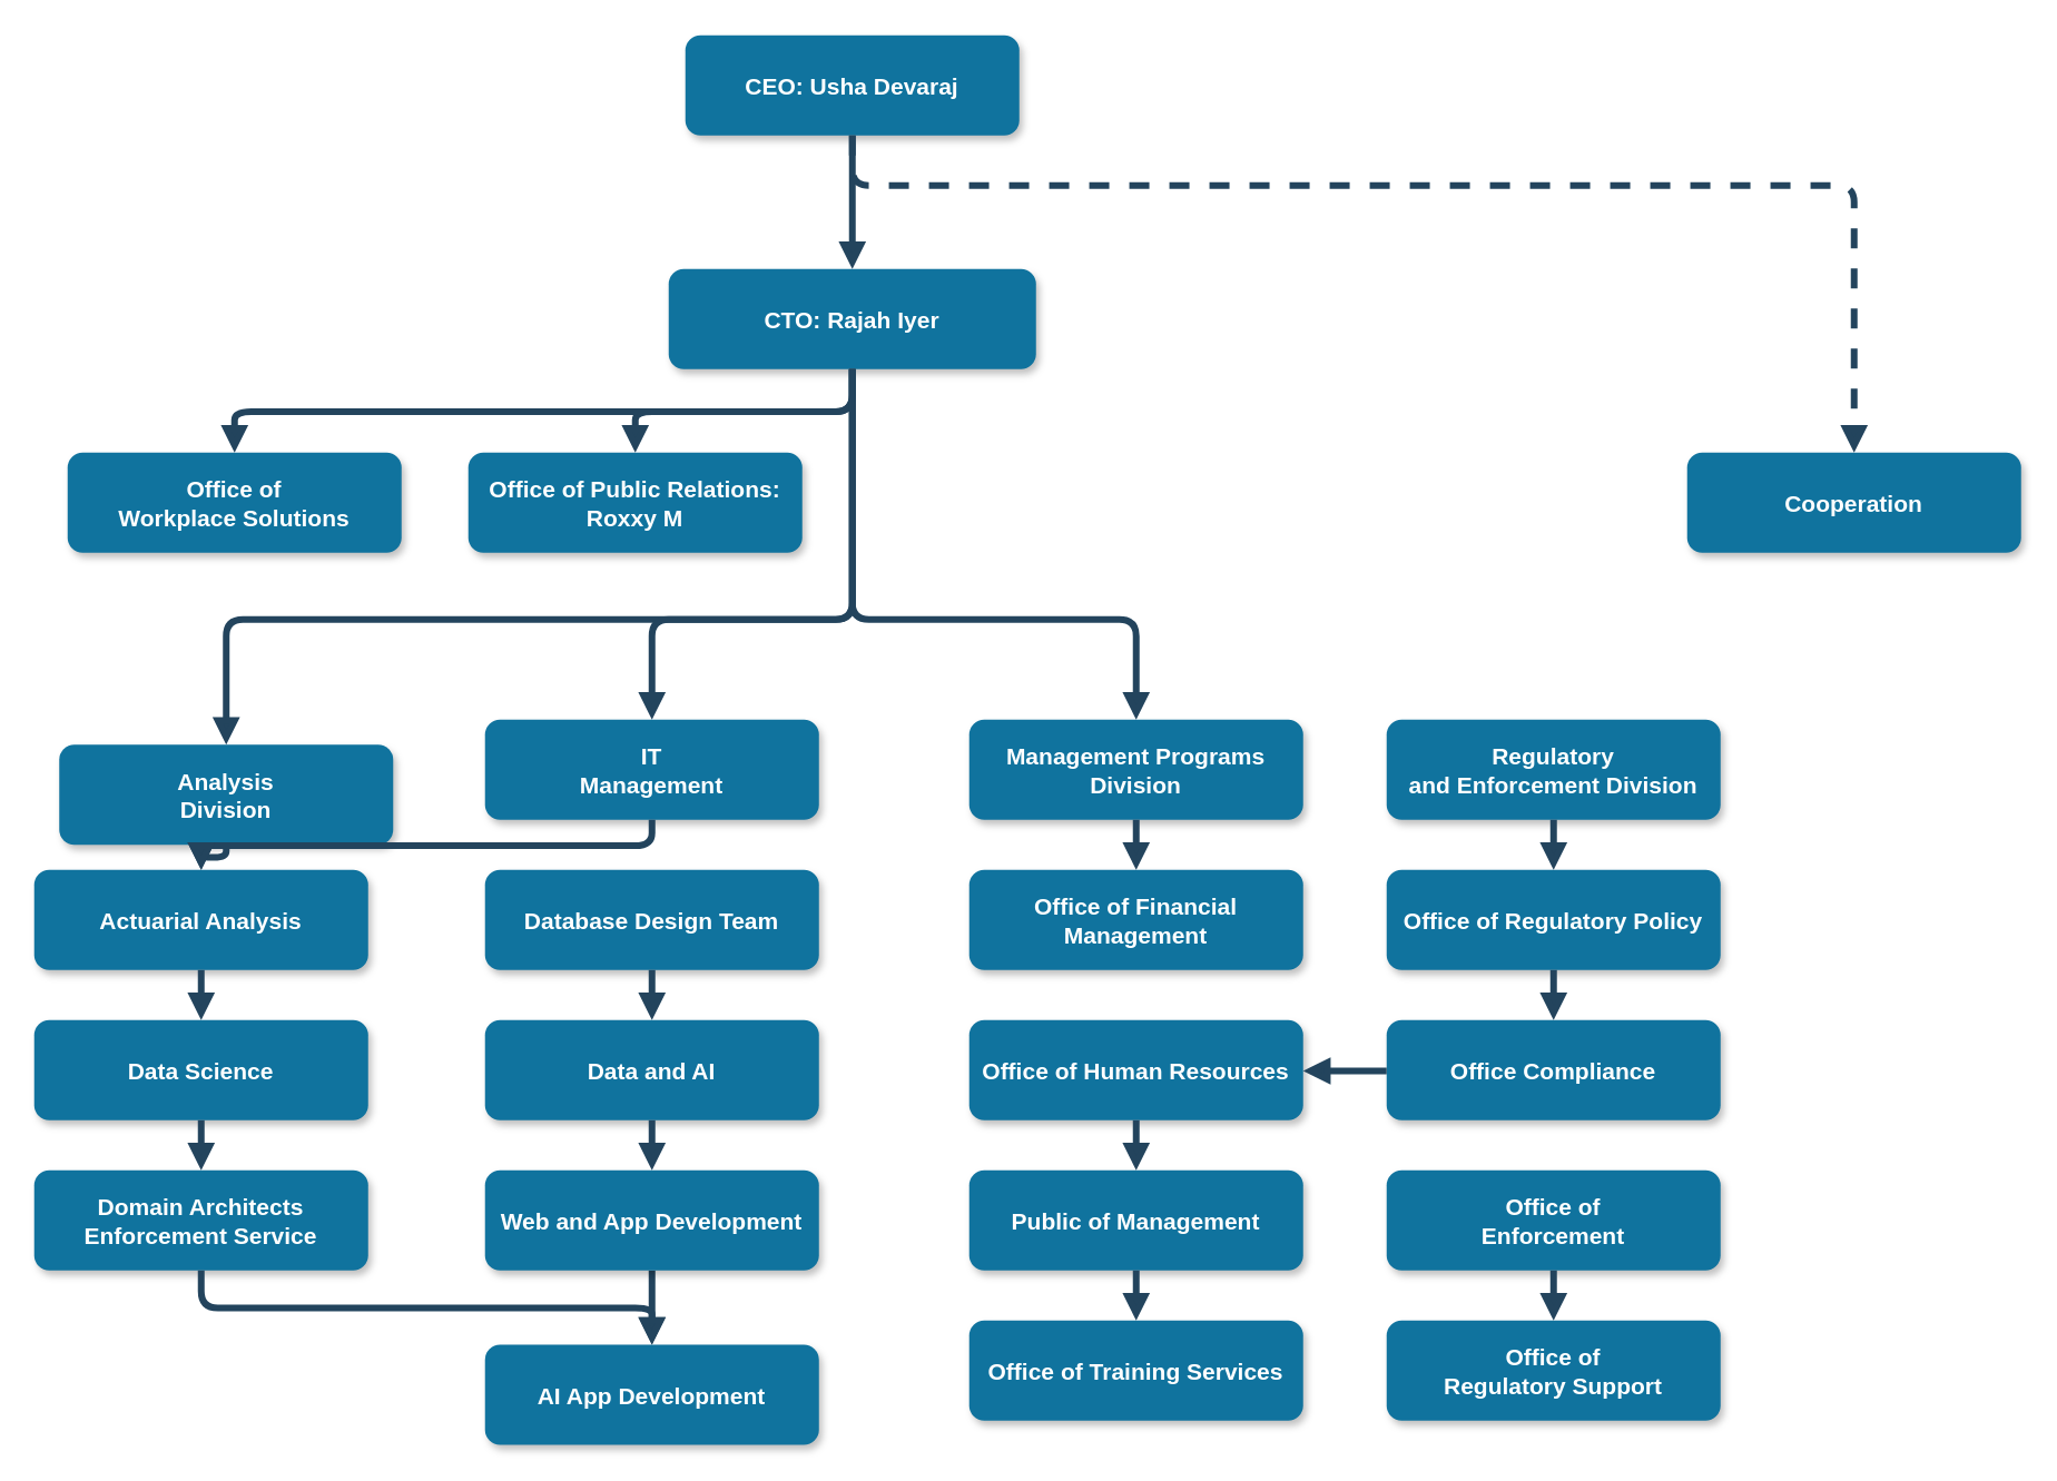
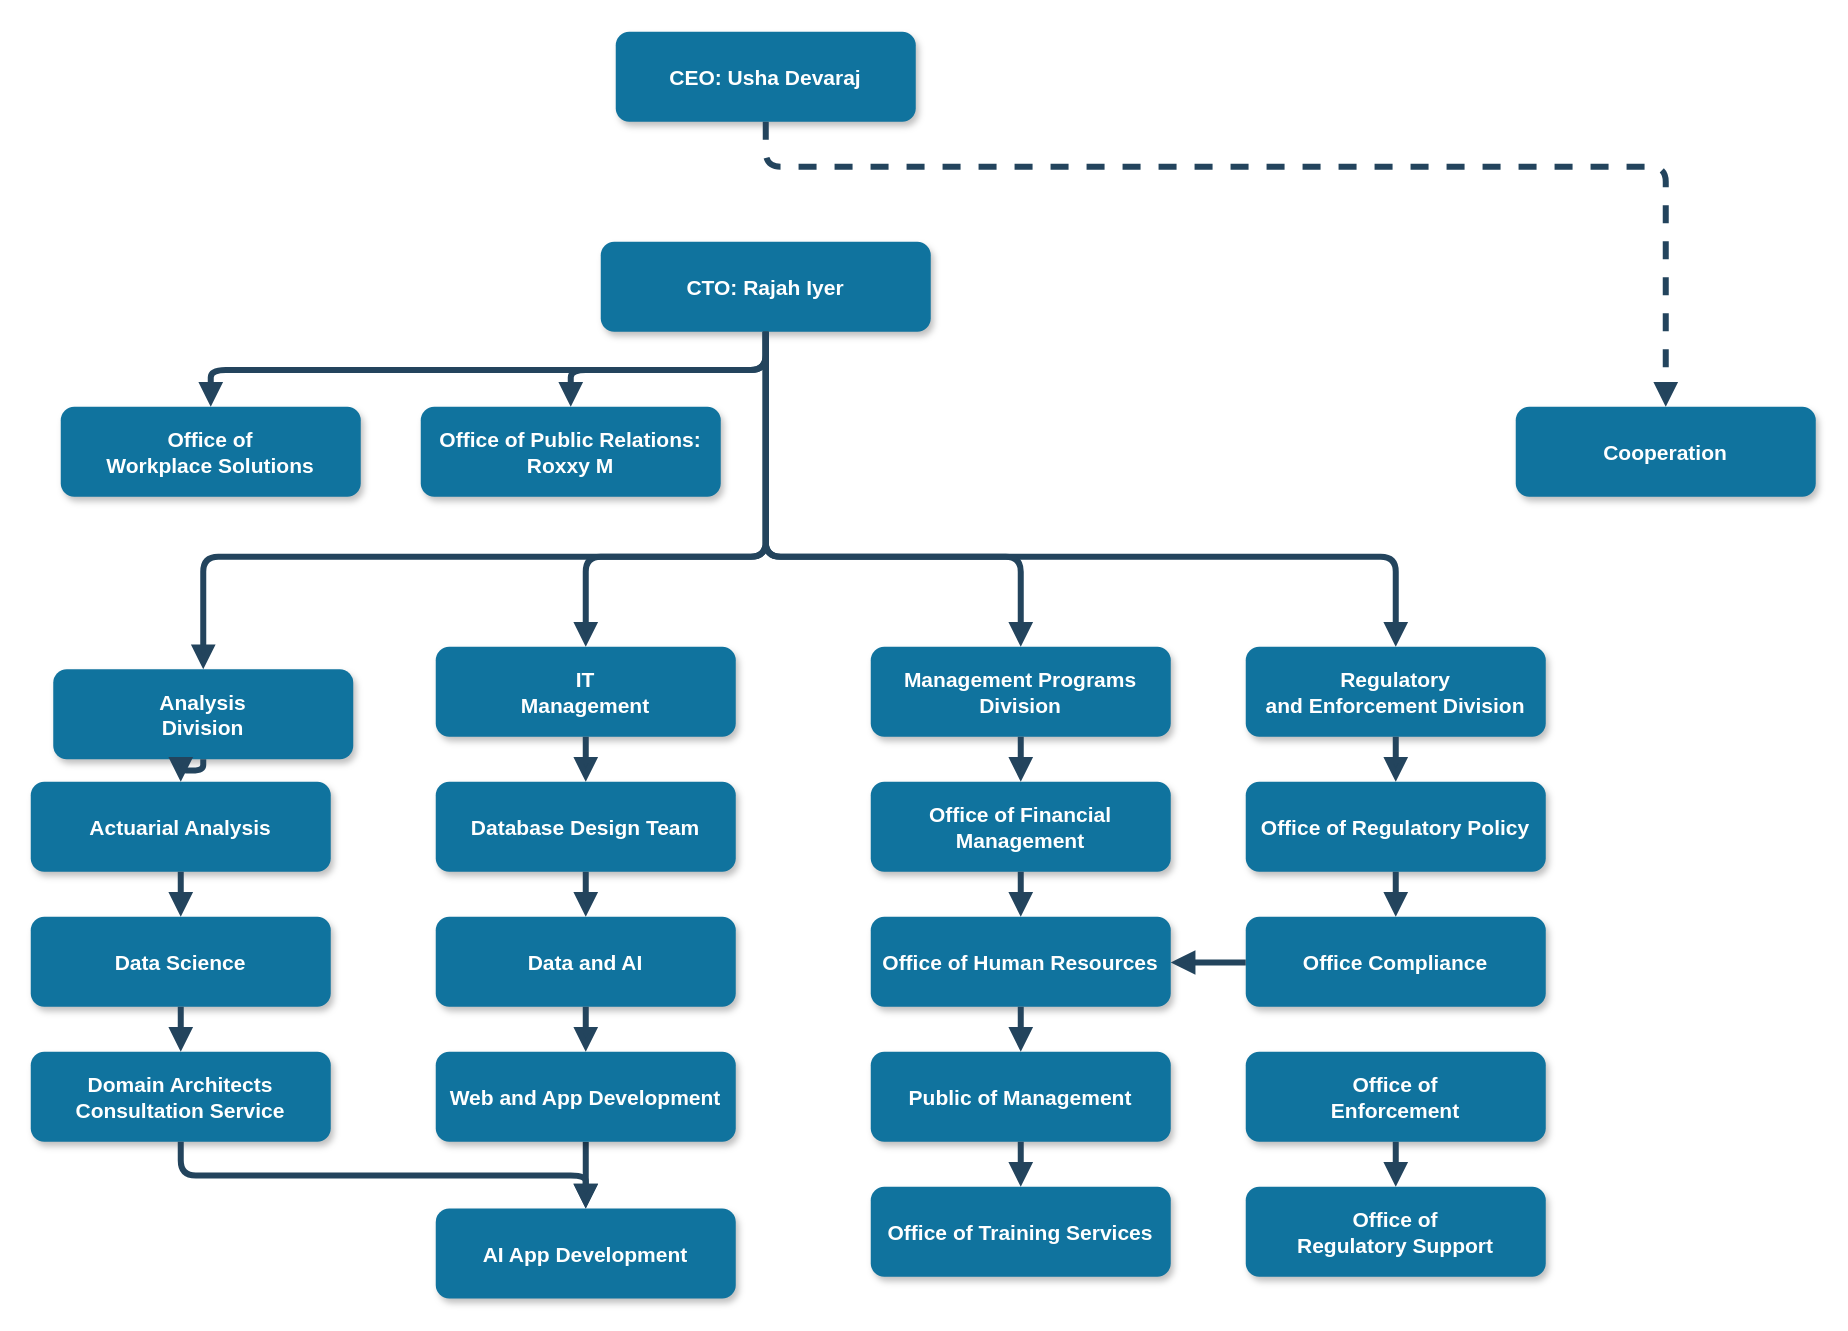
  <mxCell id="0" />
  <mxCell id="1" parent="0" />
  <mxCell id="2" value="CEO: Usha Devaraj" style="rounded=1;fillColor=#10739E;strokeColor=none;shadow=1;gradientColor=none;fontStyle=1;fontColor=#FFFFFF;fontSize=14;" parent="1" vertex="1"><mxGeometry x="410" y="20.5" width="200" height="60" as="geometry" /></mxCell>
  <mxCell id="3" value="CTO: Rajah Iyer" style="rounded=1;fillColor=#10739E;strokeColor=none;shadow=1;gradientColor=none;fontStyle=1;fontColor=#FFFFFF;fontSize=14;" parent="1" vertex="1"><mxGeometry x="400" y="160.5" width="220" height="60" as="geometry" /></mxCell>
  <mxCell id="4" value="Office of &#10;Workplace Solutions" style="rounded=1;fillColor=#10739E;strokeColor=none;shadow=1;gradientColor=none;fontStyle=1;fontColor=#FFFFFF;fontSize=14;" parent="1" vertex="1"><mxGeometry x="40" y="270.5" width="200" height="60" as="geometry" /></mxCell>
  <mxCell id="5" value="Office of Public Relations: &#10;Roxxy M" style="rounded=1;fillColor=#10739E;strokeColor=none;shadow=1;gradientColor=none;fontStyle=1;fontColor=#FFFFFF;fontSize=14;" parent="1" vertex="1"><mxGeometry x="280" y="270.5" width="200" height="60" as="geometry" /></mxCell>
  <mxCell id="6" value="Cooperation" style="rounded=1;fillColor=#10739E;strokeColor=none;shadow=1;gradientColor=none;fontStyle=1;fontColor=#FFFFFF;fontSize=14;" parent="1" vertex="1"><mxGeometry x="1010" y="270.5" width="200" height="60" as="geometry" /></mxCell>
  <mxCell id="7" value="Analysis &#10;Division" style="rounded=1;fillColor=#10739E;strokeColor=none;shadow=1;gradientColor=none;fontStyle=1;fontColor=#FFFFFF;fontSize=14;" parent="1" vertex="1"><mxGeometry x="35" y="445.5" width="200" height="60" as="geometry" /></mxCell>
  <mxCell id="8" value="Actuarial Analysis" style="rounded=1;fillColor=#10739E;strokeColor=none;shadow=1;gradientColor=none;fontStyle=1;fontColor=#FFFFFF;fontSize=14;" parent="1" vertex="1"><mxGeometry x="20" y="520.5" width="200" height="60" as="geometry" /></mxCell>
  <mxCell id="9" value="Data Science" style="rounded=1;fillColor=#10739E;strokeColor=none;shadow=1;gradientColor=none;fontStyle=1;fontColor=#FFFFFF;fontSize=14;" parent="1" vertex="1"><mxGeometry x="20" y="610.5" width="200" height="60" as="geometry" /></mxCell>
- <mxCell id="10" value="Domain Architects&#10;Enforcement Service" style="rounded=1;fillColor=#10739E;strokeColor=none;shadow=1;gradientColor=none;fontStyle=1;fontColor=#FFFFFF;fontSize=14;" parent="1" vertex="1"><mxGeometry x="20" y="700.5" width="200" height="60" as="geometry" /></mxCell>
+ <mxCell id="10" value="Domain Architects&#10;Consultation Service" style="rounded=1;fillColor=#10739E;strokeColor=none;shadow=1;gradientColor=none;fontStyle=1;fontColor=#FFFFFF;fontSize=14;" parent="1" vertex="1"><mxGeometry x="20" y="700.5" width="200" height="60" as="geometry" /></mxCell>
  <mxCell id="11" value="AI App Development" style="rounded=1;fillColor=#10739E;strokeColor=none;shadow=1;gradientColor=none;fontStyle=1;fontColor=#FFFFFF;fontSize=14;" parent="1" vertex="1"><mxGeometry x="290" y="805" width="200" height="60" as="geometry" /></mxCell>
  <mxCell id="12" value="IT&#10;Management" style="rounded=1;fillColor=#10739E;strokeColor=none;shadow=1;gradientColor=none;fontStyle=1;fontColor=#FFFFFF;fontSize=14;" parent="1" vertex="1"><mxGeometry x="290" y="430.5" width="200" height="60" as="geometry" /></mxCell>
  <mxCell id="13" value="Database Design Team" style="rounded=1;fillColor=#10739E;strokeColor=none;shadow=1;gradientColor=none;fontStyle=1;fontColor=#FFFFFF;fontSize=14;" parent="1" vertex="1"><mxGeometry x="290" y="520.5" width="200" height="60" as="geometry" /></mxCell>
  <mxCell id="14" value="Data and AI" style="rounded=1;fillColor=#10739E;strokeColor=none;shadow=1;gradientColor=none;fontStyle=1;fontColor=#FFFFFF;fontSize=14;" parent="1" vertex="1"><mxGeometry x="290" y="610.5" width="200" height="60" as="geometry" /></mxCell>
  <mxCell id="15" style="edgeStyle=orthogonalEdgeStyle;rounded=1;orthogonalLoop=1;jettySize=auto;html=1;endArrow=block;strokeColor=#23445D;strokeWidth=4;endFill=1;fontStyle=1;" edge="1" parent="1" source="16"><mxGeometry relative="1" as="geometry"><mxPoint x="390" y="805" as="targetPoint" /></mxGeometry></mxCell>
  <mxCell id="16" value="Web and App Development" style="rounded=1;fillColor=#10739E;strokeColor=none;shadow=1;gradientColor=none;fontStyle=1;fontColor=#FFFFFF;fontSize=14;" parent="1" vertex="1"><mxGeometry x="290" y="700.5" width="200" height="60" as="geometry" /></mxCell>
  <mxCell id="17" value="Management Programs &#10;Division" style="rounded=1;fillColor=#10739E;strokeColor=none;shadow=1;gradientColor=none;fontStyle=1;fontColor=#FFFFFF;fontSize=14;" parent="1" vertex="1"><mxGeometry x="580" y="430.5" width="200" height="60" as="geometry" /></mxCell>
  <mxCell id="18" value="Office of Financial &#10;Management" style="rounded=1;fillColor=#10739E;strokeColor=none;shadow=1;gradientColor=none;fontStyle=1;fontColor=#FFFFFF;fontSize=14;" parent="1" vertex="1"><mxGeometry x="580" y="520.5" width="200" height="60" as="geometry" /></mxCell>
  <mxCell id="19" value="Office of Human Resources" style="rounded=1;fillColor=#10739E;strokeColor=none;shadow=1;gradientColor=none;fontStyle=1;fontColor=#FFFFFF;fontSize=14;" parent="1" vertex="1"><mxGeometry x="580" y="610.5" width="200" height="60" as="geometry" /></mxCell>
  <mxCell id="20" value="Public of Management " style="rounded=1;fillColor=#10739E;strokeColor=none;shadow=1;gradientColor=none;fontStyle=1;fontColor=#FFFFFF;fontSize=14;" parent="1" vertex="1"><mxGeometry x="580" y="700.5" width="200" height="60" as="geometry" /></mxCell>
  <mxCell id="21" value="Office of Training Services" style="rounded=1;fillColor=#10739E;strokeColor=none;shadow=1;gradientColor=none;fontStyle=1;fontColor=#FFFFFF;fontSize=14;" parent="1" vertex="1"><mxGeometry x="580" y="790.5" width="200" height="60" as="geometry" /></mxCell>
  <mxCell id="22" value="Regulatory &#10;and Enforcement Division" style="rounded=1;fillColor=#10739E;strokeColor=none;shadow=1;gradientColor=none;fontStyle=1;fontColor=#FFFFFF;fontSize=14;" parent="1" vertex="1"><mxGeometry x="830" y="430.5" width="200" height="60" as="geometry" /></mxCell>
  <mxCell id="23" value="Office of Regulatory Policy" style="rounded=1;fillColor=#10739E;strokeColor=none;shadow=1;gradientColor=none;fontStyle=1;fontColor=#FFFFFF;fontSize=14;" parent="1" vertex="1"><mxGeometry x="830" y="520.5" width="200" height="60" as="geometry" /></mxCell>
  <mxCell id="24" value="Office Compliance" style="rounded=1;fillColor=#10739E;strokeColor=none;shadow=1;gradientColor=none;fontStyle=1;fontColor=#FFFFFF;fontSize=14;" parent="1" vertex="1"><mxGeometry x="830" y="610.5" width="200" height="60" as="geometry" /></mxCell>
  <mxCell id="25" value="Office of &#10;Enforcement" style="rounded=1;fillColor=#10739E;strokeColor=none;shadow=1;gradientColor=none;fontStyle=1;fontColor=#FFFFFF;fontSize=14;" parent="1" vertex="1"><mxGeometry x="830" y="700.5" width="200" height="60" as="geometry" /></mxCell>
  <mxCell id="26" value="Office of&#10; Regulatory Support" style="rounded=1;fillColor=#10739E;strokeColor=none;shadow=1;gradientColor=none;fontStyle=1;fontColor=#FFFFFF;fontSize=14;" parent="1" vertex="1"><mxGeometry x="830" y="790.5" width="200" height="60" as="geometry" /></mxCell>
- <mxCell id="27" value="" style="edgeStyle=elbowEdgeStyle;elbow=vertical;strokeWidth=4;endArrow=block;endFill=1;fontStyle=1;strokeColor=#23445D;" parent="1" source="2" target="3" edge="1"><mxGeometry x="22" y="165.5" width="100" height="100" as="geometry"><mxPoint x="-240" y="80.5" as="sourcePoint" /><mxPoint x="-140" y="-19.5" as="targetPoint" /></mxGeometry></mxCell>
  <mxCell id="28" value="" style="edgeStyle=elbowEdgeStyle;elbow=vertical;strokeWidth=4;endArrow=block;endFill=1;fontStyle=1;strokeColor=#23445D;" parent="1" source="3" target="5" edge="1"><mxGeometry x="22" y="165.5" width="100" height="100" as="geometry"><mxPoint x="-240" y="80.5" as="sourcePoint" /><mxPoint x="-140" y="-19.5" as="targetPoint" /></mxGeometry></mxCell>
  <mxCell id="29" value="" style="edgeStyle=elbowEdgeStyle;elbow=vertical;strokeWidth=4;endArrow=block;endFill=1;fontStyle=1;strokeColor=#23445D;" parent="1" source="3" target="4" edge="1"><mxGeometry x="22" y="165.5" width="100" height="100" as="geometry"><mxPoint x="-240" y="80.5" as="sourcePoint" /><mxPoint x="-140" y="-19.5" as="targetPoint" /></mxGeometry></mxCell>
  <mxCell id="30" value="" style="edgeStyle=elbowEdgeStyle;elbow=vertical;strokeWidth=4;endArrow=block;endFill=1;fontStyle=1;dashed=1;strokeColor=#23445D;" parent="1" source="2" target="6" edge="1"><mxGeometry x="22" y="165.5" width="100" height="100" as="geometry"><mxPoint x="-240" y="80.5" as="sourcePoint" /><mxPoint x="-140" y="-19.5" as="targetPoint" /><Array as="points"><mxPoint x="800" y="110.5" /></Array></mxGeometry></mxCell>
  <mxCell id="31" value="" style="edgeStyle=elbowEdgeStyle;elbow=vertical;strokeWidth=4;endArrow=block;endFill=1;fontStyle=1;strokeColor=#23445D;" parent="1" source="3" target="7" edge="1"><mxGeometry x="22" y="165.5" width="100" height="100" as="geometry"><mxPoint x="-240" y="80.5" as="sourcePoint" /><mxPoint x="-140" y="-19.5" as="targetPoint" /><Array as="points"><mxPoint x="290" y="370.5" /></Array></mxGeometry></mxCell>
+ <mxCell id="32" value="" style="edgeStyle=elbowEdgeStyle;elbow=vertical;strokeWidth=4;endArrow=block;endFill=1;fontStyle=1;strokeColor=#23445D;" parent="1" source="3" target="22" edge="1"><mxGeometry x="22" y="165.5" width="100" height="100" as="geometry"><mxPoint x="-240" y="80.5" as="sourcePoint" /><mxPoint x="-140" y="-19.5" as="targetPoint" /><Array as="points"><mxPoint x="710" y="370.5" /></Array></mxGeometry></mxCell>
  <mxCell id="33" value="" style="edgeStyle=elbowEdgeStyle;elbow=vertical;strokeWidth=4;endArrow=block;endFill=1;fontStyle=1;strokeColor=#23445D;" parent="1" source="7" target="8" edge="1"><mxGeometry x="62" y="165.5" width="100" height="100" as="geometry"><mxPoint x="-200" y="80.5" as="sourcePoint" /><mxPoint x="-100" y="-19.5" as="targetPoint" /></mxGeometry></mxCell>
  <mxCell id="34" value="" style="edgeStyle=elbowEdgeStyle;elbow=vertical;strokeWidth=4;endArrow=block;endFill=1;fontStyle=1;strokeColor=#23445D;" parent="1" source="8" target="9" edge="1"><mxGeometry x="62" y="175.5" width="100" height="100" as="geometry"><mxPoint x="-200" y="90.5" as="sourcePoint" /><mxPoint x="-100" y="-9.5" as="targetPoint" /></mxGeometry></mxCell>
  <mxCell id="35" value="" style="edgeStyle=elbowEdgeStyle;elbow=vertical;strokeWidth=4;endArrow=block;endFill=1;fontStyle=1;strokeColor=#23445D;" parent="1" source="9" target="10" edge="1"><mxGeometry x="62" y="185.5" width="100" height="100" as="geometry"><mxPoint x="-200" y="100.5" as="sourcePoint" /><mxPoint x="-100" y="0.5" as="targetPoint" /></mxGeometry></mxCell>
  <mxCell id="36" value="" style="edgeStyle=elbowEdgeStyle;elbow=vertical;strokeWidth=4;endArrow=block;endFill=1;fontStyle=1;strokeColor=#23445D;" parent="1" source="10" target="11" edge="1"><mxGeometry x="62" y="195.5" width="100" height="100" as="geometry"><mxPoint x="-200" y="110.5" as="sourcePoint" /><mxPoint x="-100" y="10.5" as="targetPoint" /></mxGeometry></mxCell>
- <mxCell id="37" value="" style="edgeStyle=elbowEdgeStyle;elbow=vertical;strokeWidth=4;endArrow=block;endFill=1;fontStyle=1;strokeColor=#23445D;" parent="1" source="12" target="8" edge="1"><mxGeometry x="62" y="165.5" width="100" height="100" as="geometry"><mxPoint x="-200" y="80.5" as="sourcePoint" /><mxPoint x="-100" y="-19.5" as="targetPoint" /></mxGeometry></mxCell>
+ <mxCell id="37" value="" style="edgeStyle=elbowEdgeStyle;elbow=vertical;strokeWidth=4;endArrow=block;endFill=1;fontStyle=1;strokeColor=#23445D;" parent="1" source="12" target="13" edge="1"><mxGeometry x="62" y="165.5" width="100" height="100" as="geometry"><mxPoint x="-200" y="80.5" as="sourcePoint" /><mxPoint x="-100" y="-19.5" as="targetPoint" /></mxGeometry></mxCell>
  <mxCell id="38" value="" style="edgeStyle=elbowEdgeStyle;elbow=vertical;strokeWidth=4;endArrow=block;endFill=1;fontStyle=1;strokeColor=#23445D;" parent="1" source="13" target="14" edge="1"><mxGeometry x="62" y="175.5" width="100" height="100" as="geometry"><mxPoint x="-200" y="90.5" as="sourcePoint" /><mxPoint x="-100" y="-9.5" as="targetPoint" /></mxGeometry></mxCell>
  <mxCell id="39" value="" style="edgeStyle=elbowEdgeStyle;elbow=vertical;strokeWidth=4;endArrow=block;endFill=1;fontStyle=1;strokeColor=#23445D;" parent="1" source="14" target="16" edge="1"><mxGeometry x="62" y="185.5" width="100" height="100" as="geometry"><mxPoint x="-200" y="100.5" as="sourcePoint" /><mxPoint x="-100" y="0.5" as="targetPoint" /></mxGeometry></mxCell>
  <mxCell id="40" value="" style="edgeStyle=elbowEdgeStyle;elbow=vertical;strokeWidth=4;endArrow=block;endFill=1;fontStyle=1;strokeColor=#23445D;" parent="1" source="17" target="18" edge="1"><mxGeometry x="72" y="165.5" width="100" height="100" as="geometry"><mxPoint x="-190" y="80.5" as="sourcePoint" /><mxPoint x="-90" y="-19.5" as="targetPoint" /></mxGeometry></mxCell>
+ <mxCell id="41" value="" style="edgeStyle=elbowEdgeStyle;elbow=vertical;strokeWidth=4;endArrow=block;endFill=1;fontStyle=1;strokeColor=#23445D;" parent="1" source="18" target="19" edge="1"><mxGeometry x="72" y="175.5" width="100" height="100" as="geometry"><mxPoint x="-190" y="90.5" as="sourcePoint" /><mxPoint x="-90" y="-9.5" as="targetPoint" /></mxGeometry></mxCell>
  <mxCell id="42" value="" style="edgeStyle=elbowEdgeStyle;elbow=vertical;strokeWidth=4;endArrow=block;endFill=1;fontStyle=1;strokeColor=#23445D;" parent="1" source="19" target="20" edge="1"><mxGeometry x="72" y="185.5" width="100" height="100" as="geometry"><mxPoint x="-190" y="100.5" as="sourcePoint" /><mxPoint x="-90" y="0.5" as="targetPoint" /></mxGeometry></mxCell>
  <mxCell id="43" value="" style="edgeStyle=elbowEdgeStyle;elbow=vertical;strokeWidth=4;endArrow=block;endFill=1;fontStyle=1;strokeColor=#23445D;" parent="1" source="20" target="21" edge="1"><mxGeometry x="72" y="195.5" width="100" height="100" as="geometry"><mxPoint x="-190" y="110.5" as="sourcePoint" /><mxPoint x="-90" y="10.5" as="targetPoint" /></mxGeometry></mxCell>
  <mxCell id="44" value="" style="edgeStyle=elbowEdgeStyle;elbow=vertical;strokeWidth=4;endArrow=block;endFill=1;fontStyle=1;strokeColor=#23445D;" parent="1" source="22" target="23" edge="1"><mxGeometry x="72" y="165.5" width="100" height="100" as="geometry"><mxPoint x="-190" y="80.5" as="sourcePoint" /><mxPoint x="-90" y="-19.5" as="targetPoint" /></mxGeometry></mxCell>
  <mxCell id="45" value="" style="edgeStyle=elbowEdgeStyle;elbow=vertical;strokeWidth=4;endArrow=block;endFill=1;fontStyle=1;strokeColor=#23445D;" parent="1" source="23" target="24" edge="1"><mxGeometry x="72" y="175.5" width="100" height="100" as="geometry"><mxPoint x="-190" y="90.5" as="sourcePoint" /><mxPoint x="-90" y="-9.5" as="targetPoint" /></mxGeometry></mxCell>
  <mxCell id="46" value="" style="edgeStyle=elbowEdgeStyle;elbow=vertical;strokeWidth=4;endArrow=block;endFill=1;fontStyle=1;strokeColor=#23445D;" parent="1" source="24" target="19" edge="1"><mxGeometry x="72" y="185.5" width="100" height="100" as="geometry"><mxPoint x="-190" y="100.5" as="sourcePoint" /><mxPoint x="-90" y="0.5" as="targetPoint" /></mxGeometry></mxCell>
  <mxCell id="47" value="" style="edgeStyle=elbowEdgeStyle;elbow=vertical;strokeWidth=4;endArrow=block;endFill=1;fontStyle=1;strokeColor=#23445D;" parent="1" source="25" target="26" edge="1"><mxGeometry x="72" y="195.5" width="100" height="100" as="geometry"><mxPoint x="-190" y="110.5" as="sourcePoint" /><mxPoint x="-90" y="10.5" as="targetPoint" /></mxGeometry></mxCell>
  <mxCell id="48" value="" style="edgeStyle=elbowEdgeStyle;elbow=vertical;strokeWidth=4;endArrow=block;endFill=1;fontStyle=1;strokeColor=#23445D;" parent="1" source="3" target="12" edge="1"><mxGeometry x="22" y="165.5" width="100" height="100" as="geometry"><mxPoint x="-240" y="80.5" as="sourcePoint" /><mxPoint x="-140" y="-19.5" as="targetPoint" /><Array as="points"><mxPoint x="390" y="370.5" /></Array></mxGeometry></mxCell>
  <mxCell id="49" value="" style="edgeStyle=elbowEdgeStyle;elbow=vertical;strokeWidth=4;endArrow=block;endFill=1;fontStyle=1;strokeColor=#23445D;" parent="1" source="3" target="17" edge="1"><mxGeometry x="22" y="165.5" width="100" height="100" as="geometry"><mxPoint x="-240" y="80.5" as="sourcePoint" /><mxPoint x="-140" y="-19.5" as="targetPoint" /><Array as="points"><mxPoint x="680" y="370.5" /></Array></mxGeometry></mxCell>
